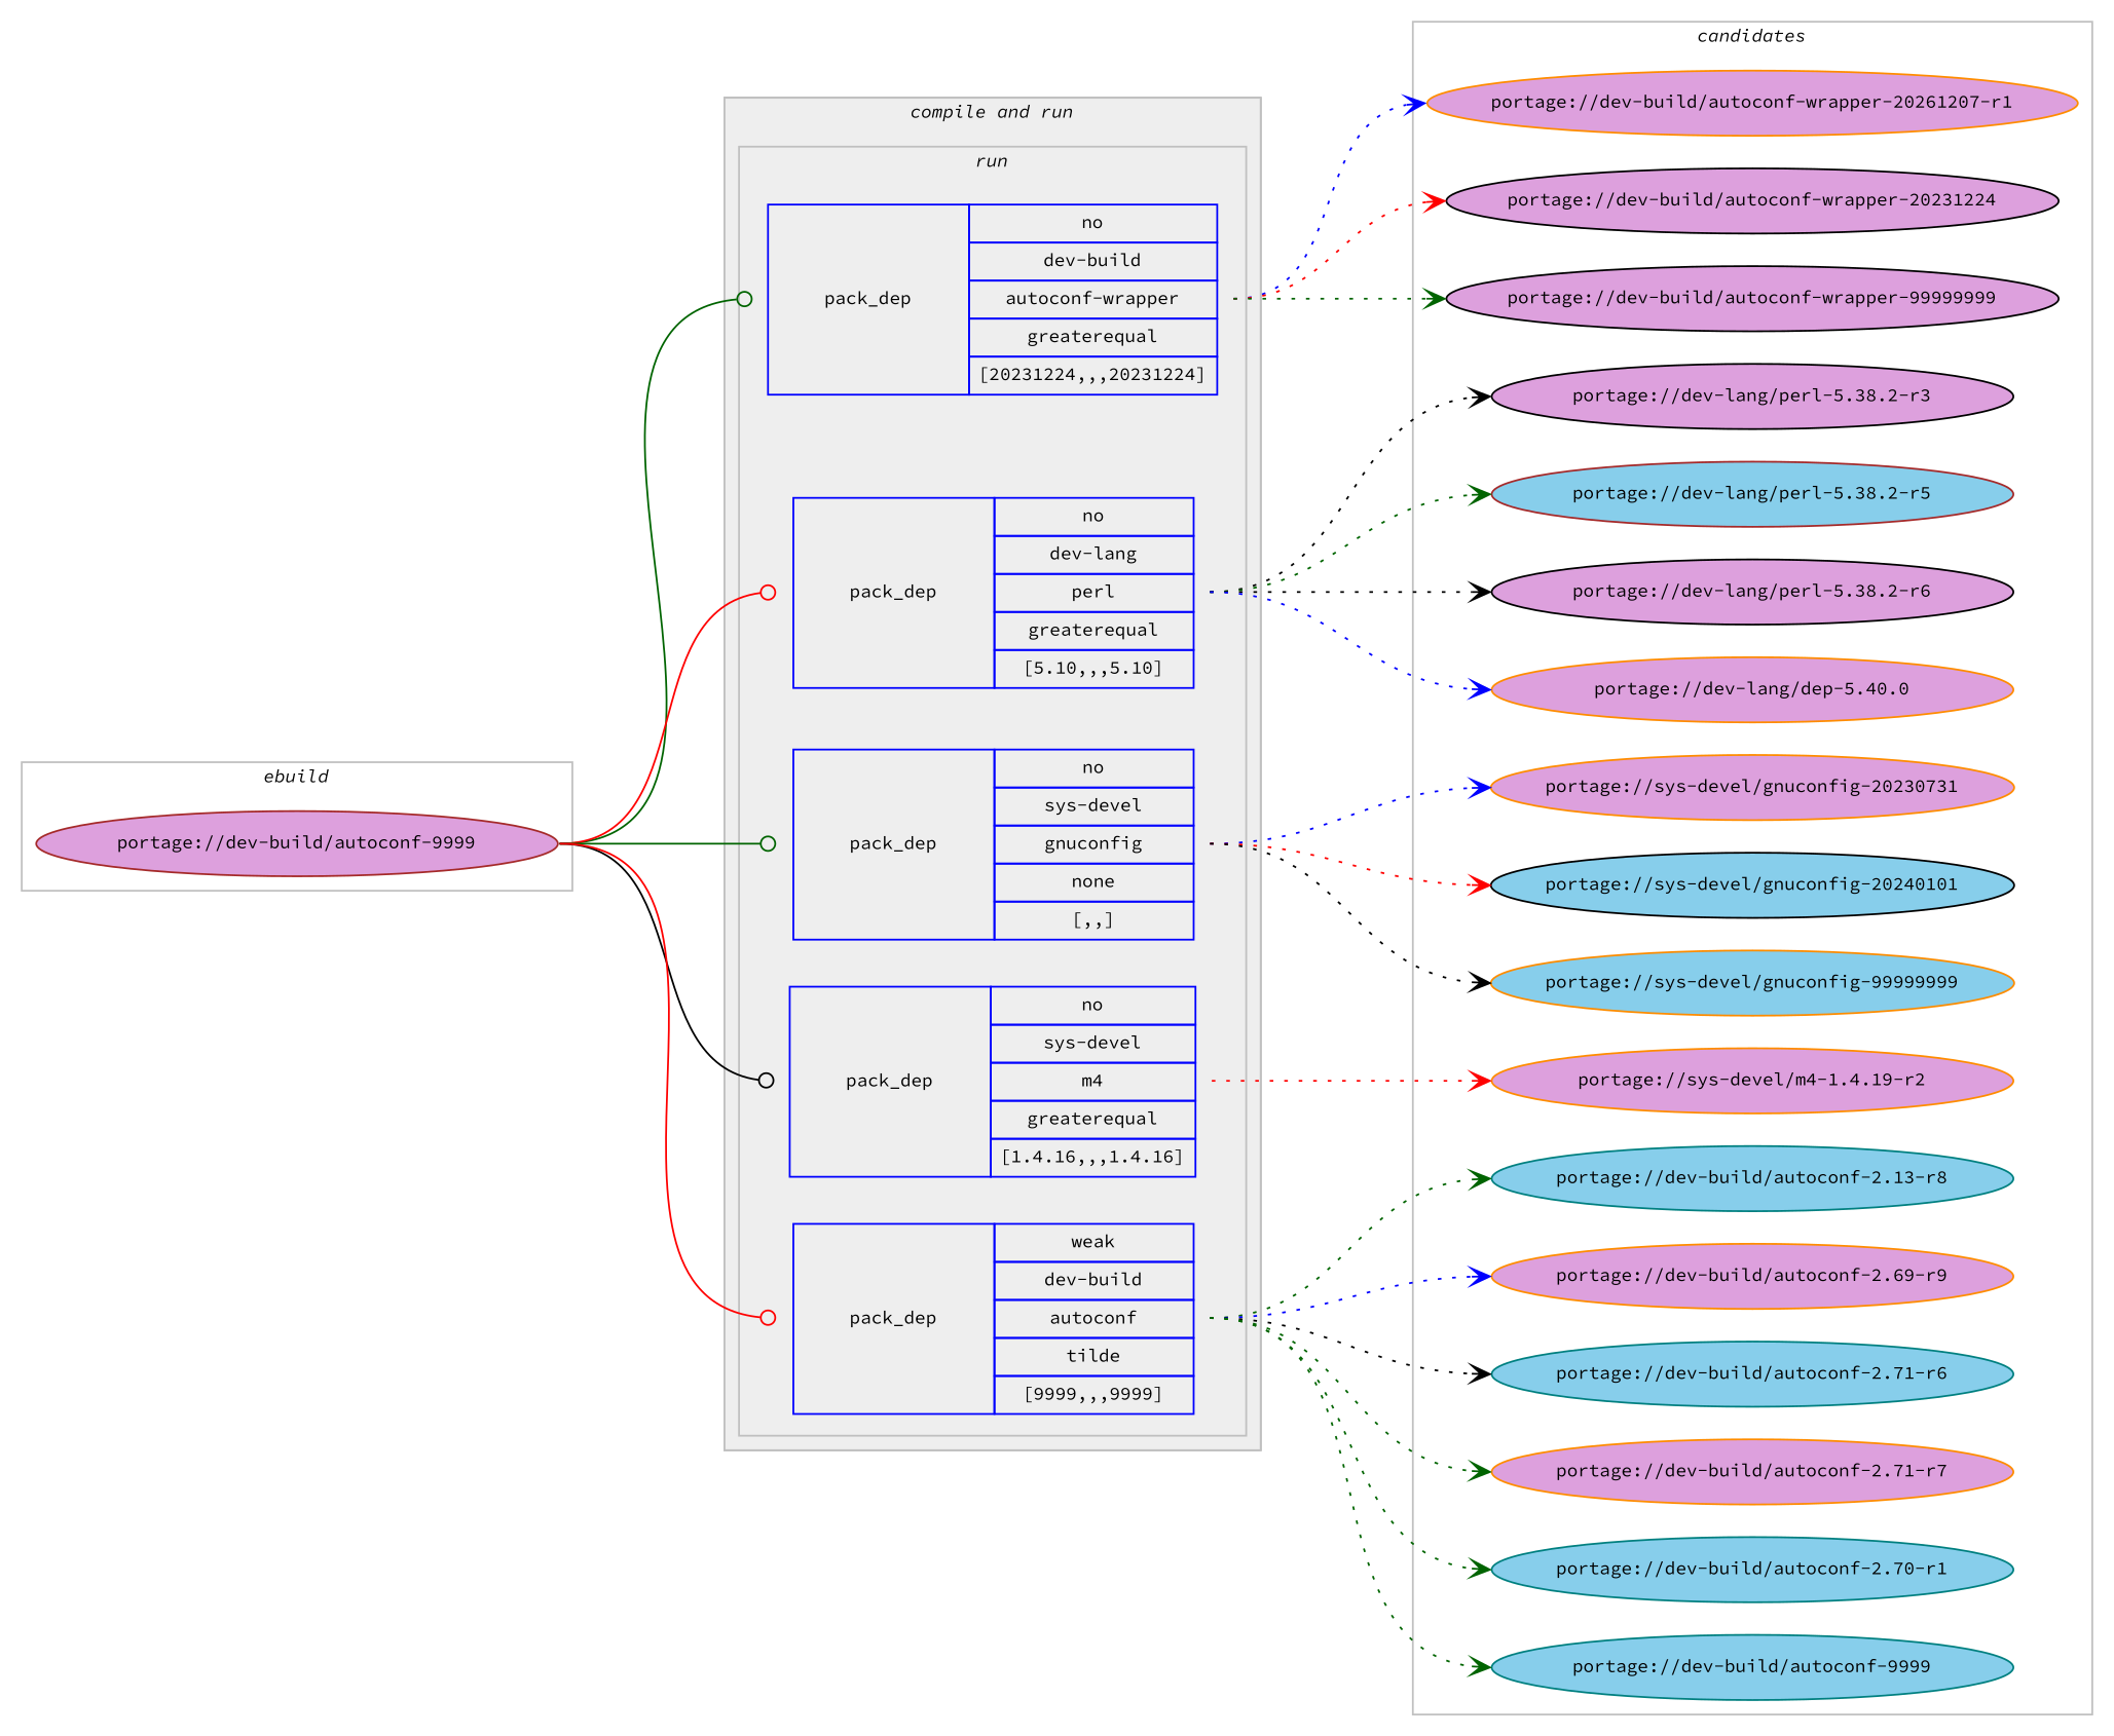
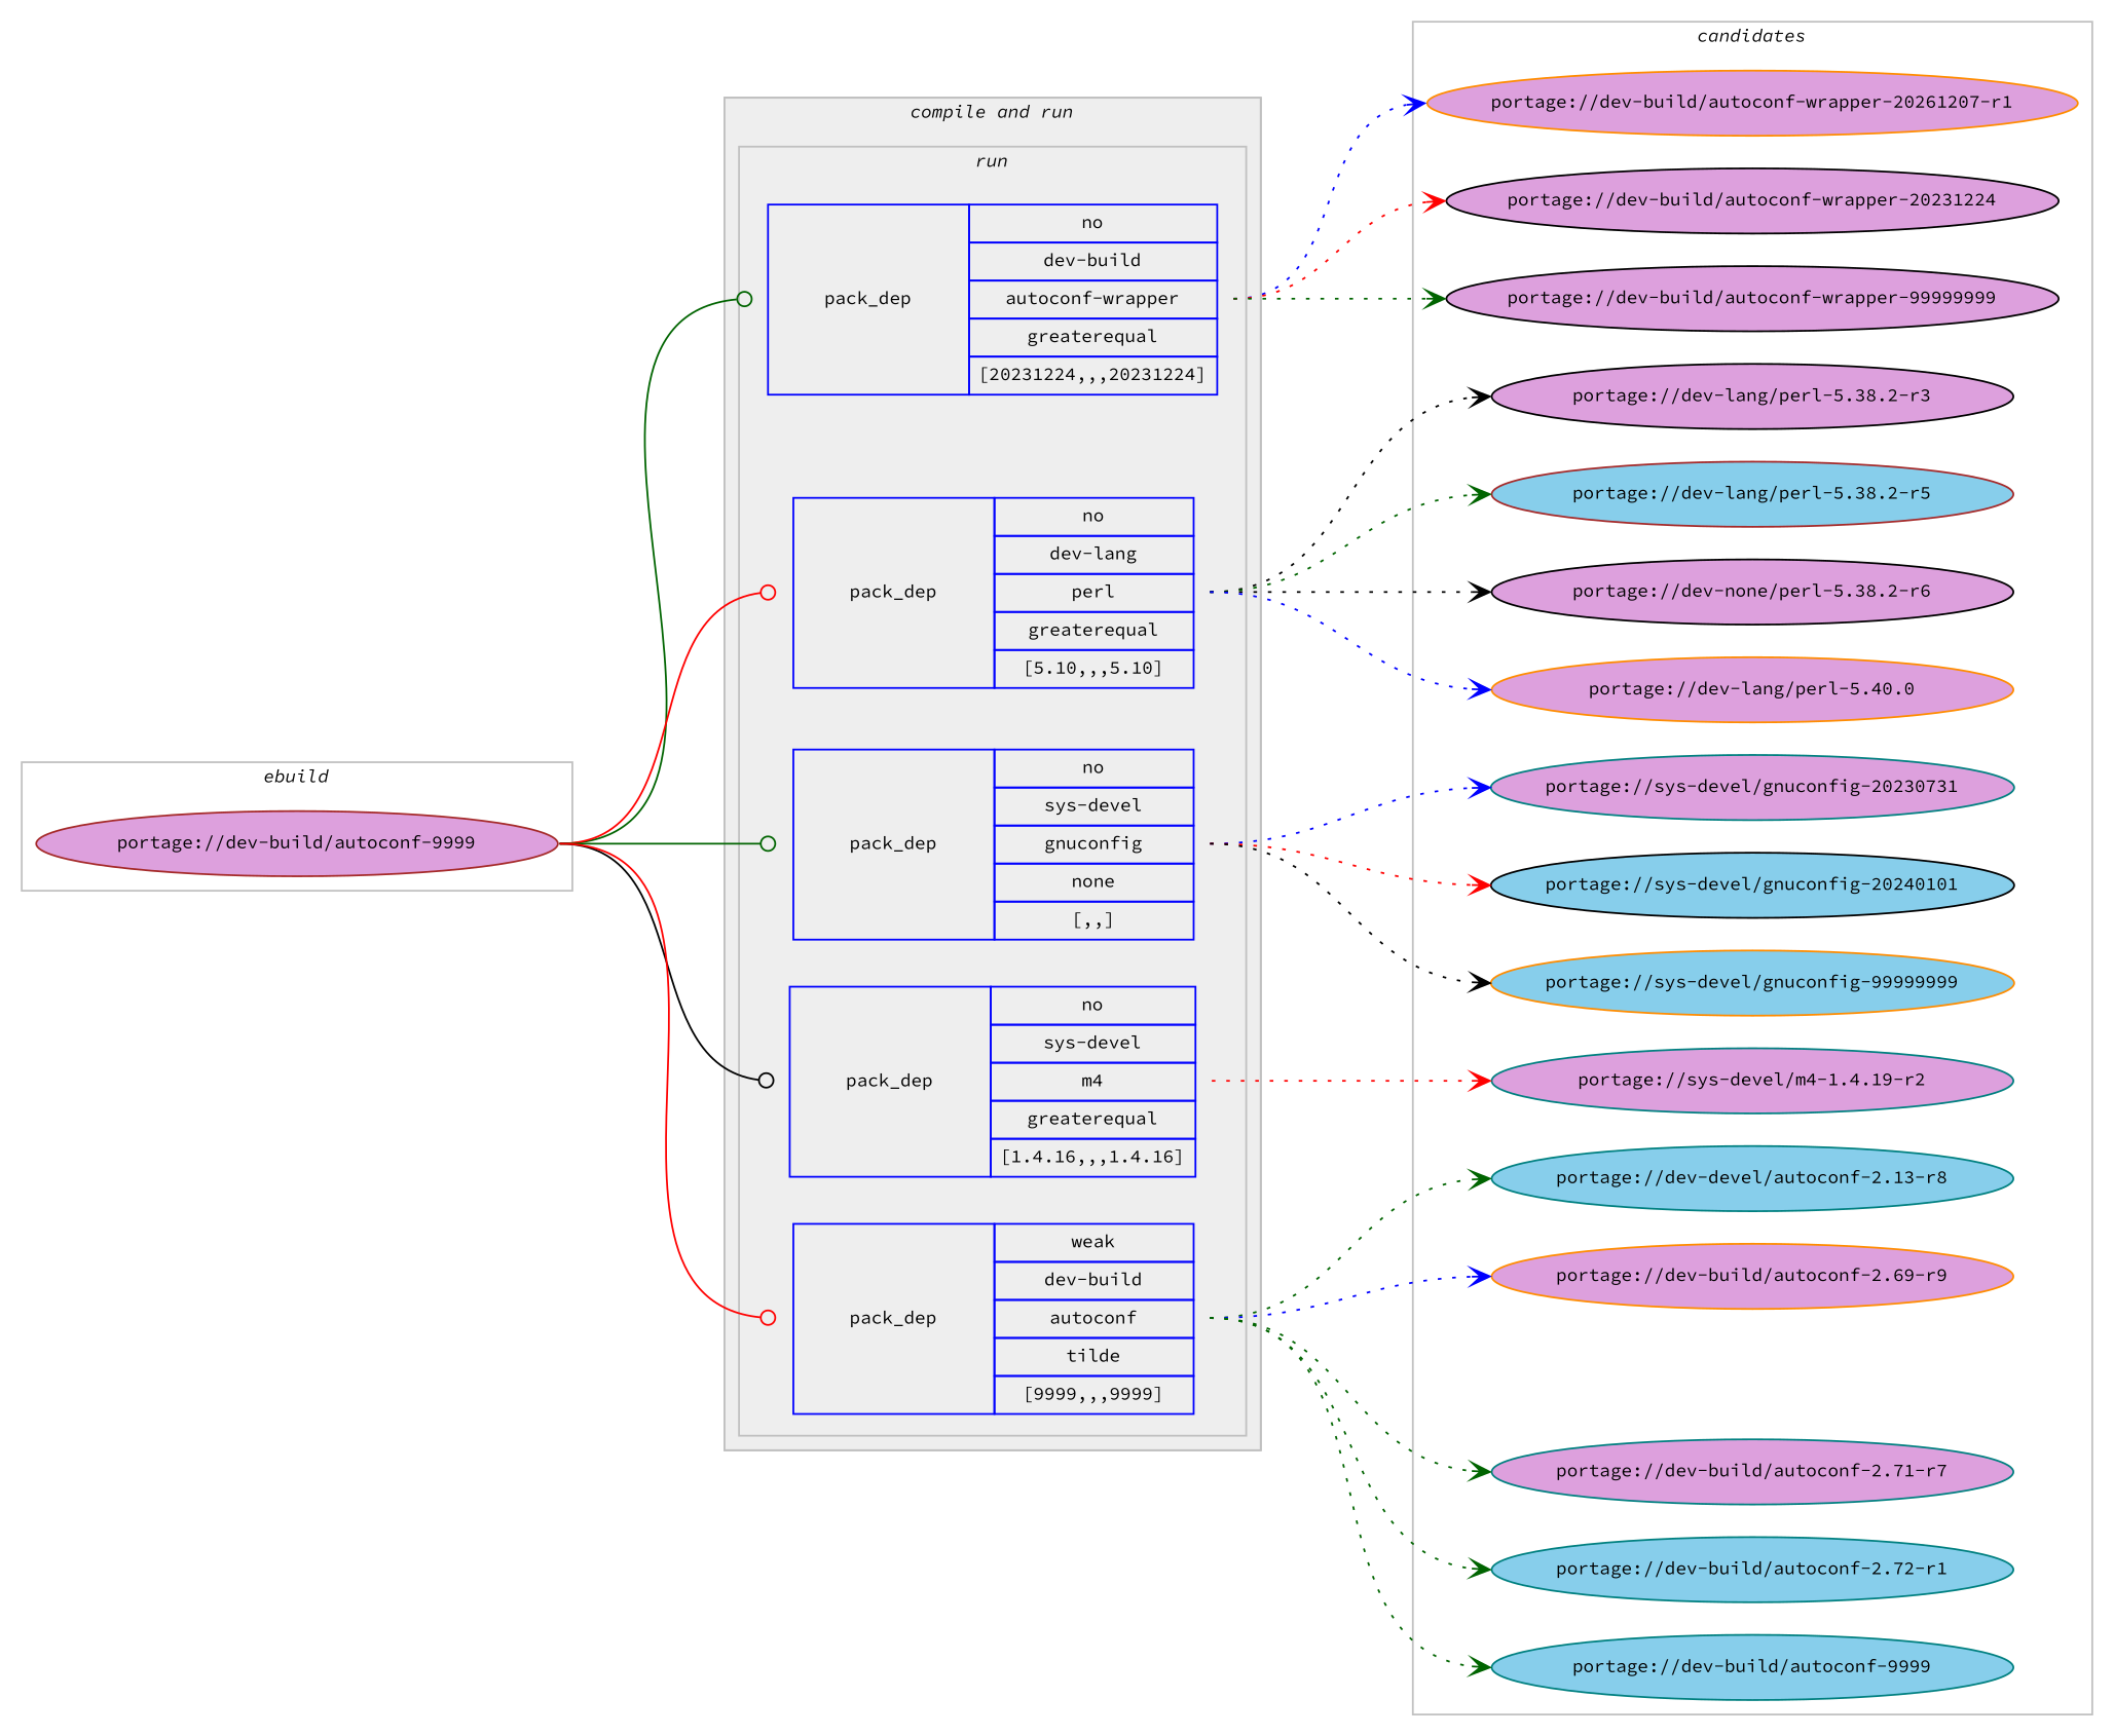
  digraph {
    compound=true
    concentrate=true
    fontname="Source Code Pro"
    fontsize=10
    newrank=true
    rankdir=LR
    ranksep=1.5
    node [color=teal fillcolor=plum fontname="Source Code Pro" fontsize=10 style=filled]
    edge [arrowhead=vee color=darkgreen fontname="Source Code Pro" headport=w style=dotted tailport=e weight=100]
    n1 [color=brown label="portage://dev-build/autoconf-9999" width=4]
    n2 [color=blue label=<<TABLE BORDER="0" CELLBORDER="1" CELLSPACING="0" CELLPADDING="4" WIDTH="220"><TR><TD ROWSPAN="6" CELLPADDING="30">pack_dep</TD></TR><TR><TD WIDTH="110">no</TD></TR><TR><TD>dev-build</TD></TR><TR><TD>autoconf-wrapper</TD></TR><TR><TD>greaterequal</TD></TR><TR><TD>[20231224,,,20231224]</TD></TR></TABLE>> shape=none fillcolor="" style=""]
    n3 [color=blue label=<<TABLE BORDER="0" CELLBORDER="1" CELLSPACING="0" CELLPADDING="4" WIDTH="220"><TR><TD ROWSPAN="6" CELLPADDING="30">pack_dep</TD></TR><TR><TD WIDTH="110">no</TD></TR><TR><TD>dev-lang</TD></TR><TR><TD>perl</TD></TR><TR><TD>greaterequal</TD></TR><TR><TD>[5.10,,,5.10]</TD></TR></TABLE>> shape=none fillcolor="" style=""]
    n4 [color=blue label=<<TABLE BORDER="0" CELLBORDER="1" CELLSPACING="0" CELLPADDING="4" WIDTH="220"><TR><TD ROWSPAN="6" CELLPADDING="30">pack_dep</TD></TR><TR><TD WIDTH="110">no</TD></TR><TR><TD>sys-devel</TD></TR><TR><TD>gnuconfig</TD></TR><TR><TD>none</TD></TR><TR><TD>[,,]</TD></TR></TABLE>> shape=none fillcolor="" style=""]
    n5 [color=blue label=<<TABLE BORDER="0" CELLBORDER="1" CELLSPACING="0" CELLPADDING="4" WIDTH="220"><TR><TD ROWSPAN="6" CELLPADDING="30">pack_dep</TD></TR><TR><TD WIDTH="110">no</TD></TR><TR><TD>sys-devel</TD></TR><TR><TD>m4</TD></TR><TR><TD>greaterequal</TD></TR><TR><TD>[1.4.16,,,1.4.16]</TD></TR></TABLE>> shape=none fillcolor="" style=""]
    n6 [color=blue label=<<TABLE BORDER="0" CELLBORDER="1" CELLSPACING="0" CELLPADDING="4" WIDTH="220"><TR><TD ROWSPAN="6" CELLPADDING="30">pack_dep</TD></TR><TR><TD WIDTH="110">weak</TD></TR><TR><TD>dev-build</TD></TR><TR><TD>autoconf</TD></TR><TR><TD>tilde</TD></TR><TR><TD>[9999,,,9999]</TD></TR></TABLE>> shape=none fillcolor="" style=""]
    n7 [color=darkorange label="portage://dev-build/autoconf-wrapper-20261207-r1" width=4]
    n8 [color=black label="portage://dev-build/autoconf-wrapper-20231224" width=4]
    n9 [color=black label="portage://dev-build/autoconf-wrapper-99999999" width=4]
    n10 [color=black label="portage://dev-lang/perl-5.38.2-r3" width=4]
    n11 [color=brown fillcolor=skyblue label="portage://dev-lang/perl-5.38.2-r5" width=4]
-   n12 [color=black label="portage://dev-lang/perl-5.38.2-r6" width=4]
-   n13 [color=darkorange label="portage://dev-lang/dep-5.40.0" width=4]
-   n14 [color=darkorange label="portage://sys-devel/gnuconfig-20230731" width=4]
+   n12 [color=black label="portage://dev-none/perl-5.38.2-r6" width=4]
+   n13 [color=darkorange label="portage://dev-lang/perl-5.40.0" width=4]
+   n14 [label="portage://sys-devel/gnuconfig-20230731" width=4]
    n15 [color=black fillcolor=skyblue label="portage://sys-devel/gnuconfig-20240101" width=4]
    n16 [color=darkorange fillcolor=skyblue label="portage://sys-devel/gnuconfig-99999999" width=4]
-   n17 [color=darkorange label="portage://sys-devel/m4-1.4.19-r2" width=4]
-   n18 [fillcolor=skyblue label="portage://dev-build/autoconf-2.13-r8" width=4]
+   n17 [label="portage://sys-devel/m4-1.4.19-r2" width=4]
+   n18 [fillcolor=skyblue label="portage://dev-devel/autoconf-2.13-r8" width=4]
    n19 [color=darkorange label="portage://dev-build/autoconf-2.69-r9" width=4]
-   n20 [fillcolor=skyblue label="portage://dev-build/autoconf-2.71-r6" width=4]
-   n21 [color=darkorange label="portage://dev-build/autoconf-2.71-r7" width=4]
-   n22 [fillcolor=skyblue label="portage://dev-build/autoconf-2.70-r1" width=4]
+   n21 [label="portage://dev-build/autoconf-2.71-r7" width=4]
+   n22 [fillcolor=skyblue label="portage://dev-build/autoconf-2.72-r1" width=4]
    n23 [fillcolor=skyblue label="portage://dev-build/autoconf-9999" width=4]
    subgraph cluster_1 {
      color=gray
      label=<<i>ebuild</i>>
      rank=same
      n1
    }
    subgraph cluster_2 {
      color=gray
      label=<<i>dependencies</i>>
      subgraph cluster_3 {
        color=gray
        fillcolor="#eeeeee"
        label=<<i>compile</i>>
        style=filled
      }
      subgraph cluster_4 {
        color=gray
        fillcolor="#eeeeee"
        label=<<i>compile and run</i>>
        style=filled
      }
      subgraph cluster_5 {
        color=gray
        fillcolor="#eeeeee"
        label=<<i>run</i>>
        style=filled
        subgraph sub_6 {
          color=gray
          fillcolor="#eeeeee"
          label=<<i>run</i>>
          style=filled
          n2
        }
        subgraph sub_7 {
          color=gray
          fillcolor="#eeeeee"
          label=<<i>run</i>>
          style=filled
          n3
        }
        subgraph sub_8 {
          color=gray
          fillcolor="#eeeeee"
          label=<<i>run</i>>
          style=filled
          n4
        }
        subgraph sub_9 {
          color=gray
          fillcolor="#eeeeee"
          label=<<i>run</i>>
          style=filled
          n5
        }
        subgraph sub_10 {
          color=gray
          fillcolor="#eeeeee"
          label=<<i>run</i>>
          style=filled
          n6
        }
      }
    }
    subgraph cluster_11 {
      color=gray
      label=<<i>candidates</i>>
      rank=same
      subgraph sub_12 {
        color=black
        label=<<i>candidates</i>>
        nodesep=1
        rank=same
        n7
        n8
        n9
      }
      subgraph sub_13 {
        color=black
        label=<<i>candidates</i>>
        nodesep=1
        rank=same
        n10
        n11
        n12
        n13
      }
      subgraph sub_14 {
        color=black
        label=<<i>candidates</i>>
        nodesep=1
        rank=same
        n14
        n15
        n16
      }
      subgraph sub_15 {
        color=black
        label=<<i>candidates</i>>
        nodesep=1
        rank=same
        n17
      }
      subgraph sub_16 {
        color=black
        label=<<i>candidates</i>>
        nodesep=1
        rank=same
        n18
        n19
-       n20
        n21
        n22
        n23
      }
    }
    n1 -> n2 [arrowhead=odot style=solid weight=20]
    n1 -> n3 [arrowhead=odot color=red style=solid weight=20]
    n1 -> n4 [arrowhead=odot style=solid weight=20]
    n1 -> n5 [arrowhead=odot color=black style=solid weight=20]
    n1 -> n6 [arrowhead=odot color=red style=solid weight=20]
    n2 -> n7 [color=blue]
    n2 -> n8 [color=red]
    n2 -> n9
    n3 -> n10 [color=black]
    n3 -> n11
    n3 -> n12 [color=black]
    n3 -> n13 [color=blue]
    n4 -> n14 [color=blue]
    n4 -> n15 [color=red]
    n4 -> n16 [color=black]
    n5 -> n17 [color=red]
    n6 -> n18
    n6 -> n19 [color=blue]
-   n6 -> n20 [color=black]
    n6 -> n21
    n6 -> n22
    n6 -> n23
  }
